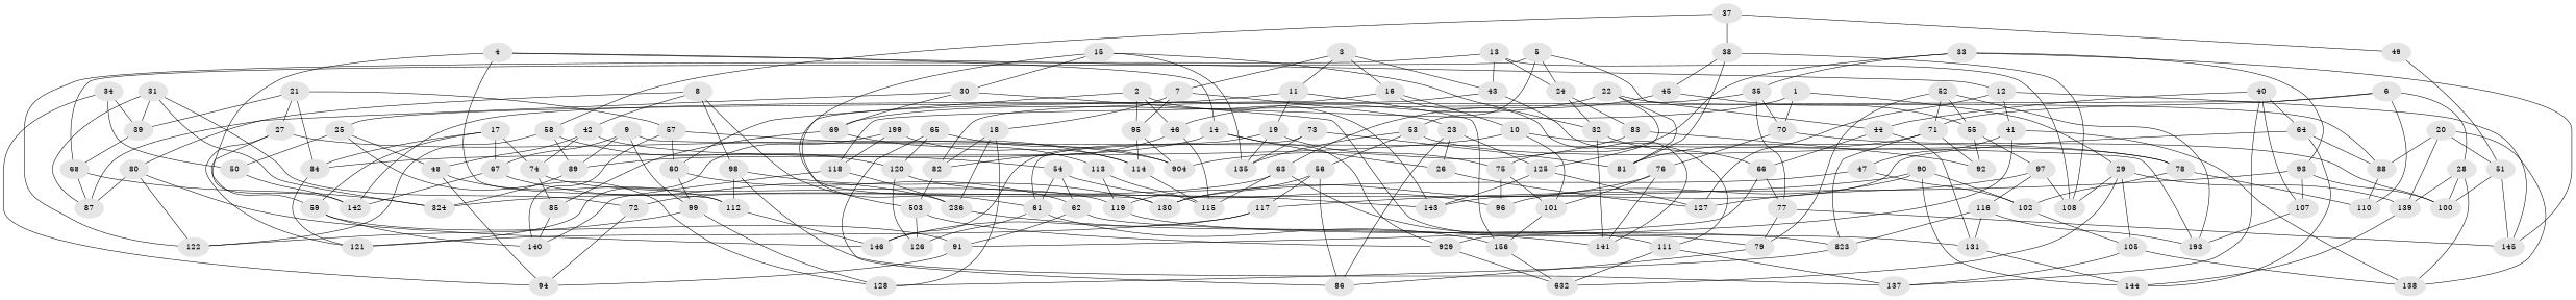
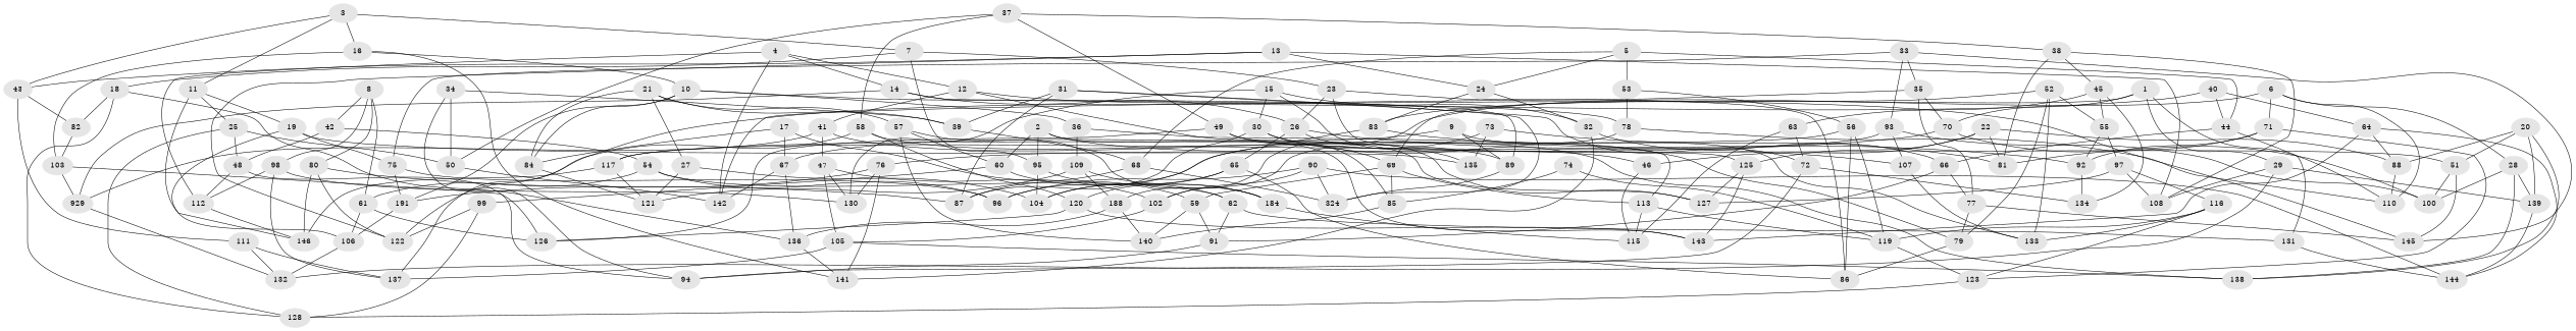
  graph {
    node [color=gray90 style=filled]
    1
    29
    69
    70
    110
    108
    139
-   132 [label=632]
+   132
    113
    85
    100
    76
    2
    46
    60
    95
    143
    82
    115
    99
    62
-   104 [label=904]
-   114
+   104
+   114 [label=184]
    3
    7
    11
    16
    43
    18
    23
    19
    25
-   106 [label=156]
+   106
    10
-   103 [label=503]
+   103
    141
    111
    4
    12
    14
    112
    142
    41
    127
    145
    89
    26
    n48 [label=929]
    146
    5
    24
    44
    53
    68
    32
    83
    66
    131
    78
    135
    56
    87
    n63 [label=324]
    6
    28
    71
-   118
+   118 [label=188]
    138
    81
    92
-   123 [label=823]
-   136 [label=236]
+   123
+   136
    140
    128
    125
    86
    8
    42
    61
    80
    98
    74
    48
    54
    126
    122
    130
    137
    9
    67
-   133 [label=193]
+   133
+   36
    84
-   101
-   109 [label=199]
+   101 [label=191]
+   109
    102
    121
    75
    50
    47
    13
    65
    15
    30
    79
    17
    59
    91
    119
    96
    20
    51
    88
    144
    21
    27
    39
    57
    22
    94
    120
    31
    72
+   134
    77
    33
    35
    93
    107
    117
    34
    37
    38
    49
    58
    45
    55
    63
    40
    64
    105
    97
    52
    116
    73
    90
    1 -- 29
    1 -- 69
    1 -- 70
+   1 -- 110
    29 -- 108
    29 -- 139
    29 -- 132
    69 -- 113
    69 -- 85
    70 -- 100
    70 -- 76
    139 -- 144
    113 -- 115
    113 -- 119
    85 -- 140
    76 -- 141
    76 -- 130
    76 -- 101
    2 -- 46
    2 -- 60
    2 -- 95
    2 -- 143
-   46 -- 82
    46 -- 115
    60 -- 99
    60 -- 62
    95 -- 104
    95 -- 114
    82 -- 103
    99 -- 128
    99 -- 122
    62 -- 131
    62 -- 91
    114 -- 115
    3 -- 7
    3 -- 11
    3 -- 16
    3 -- 43
    7 -- 95
    7 -- 18
    7 -- 23
    11 -- 19
    11 -- 25
    11 -- 106
    16 -- 10
    16 -- 103
    16 -- 141
    43 -- 82
    43 -- 111
    18 -- 82
    18 -- 136
    18 -- 128
    23 -- 26
    23 -- 125
    23 -- 86
    19 -- 146
    19 -- 135
    19 -- 75
    25 -- 128
    25 -- 48
    25 -- 50
    106 -- 132
    10 -- 78
+   10 -- 36
    10 -- 84
    10 -- 101
    103 -- n48
    103 -- 126
    111 -- 132
    111 -- 137
    4 -- 12
    4 -- 14
    4 -- 112
    4 -- 142
    12 -- 41
    12 -- 127
    12 -- 145
    14 -- 89
    14 -- 26
    14 -- n48
    112 -- 146
    41 -- n48
    41 -- 138
    41 -- 47
    89 -- n63
    26 -- 127
+   26 -- 65
    n48 -- 132
    5 -- 24
    5 -- 44
    5 -- 53
    5 -- 68
    24 -- 32
    24 -- 83
    44 -- 66
    44 -- 131
    53 -- 78
-   53 -- 135
    53 -- 56
    68 -- 87
    68 -- n63
    32 -- 141
    32 -- 66
    83 -- 104
    83 -- 92
    66 -- 91
    66 -- 77
    131 -- 144
    78 -- 110
    78 -- 102
    56 -- 86
    56 -- 119
    56 -- 117
    6 -- 110
    6 -- 28
    6 -- 71
    6 -- 118
    28 -- 139
    28 -- 100
    28 -- 138
    71 -- 81
    71 -- 92
    71 -- 123
    118 -- 136
    118 -- 140
+   92 -- 134
    123 -- 128
    136 -- 141
    125 -- 143
    125 -- 127
    8 -- 42
    8 -- 61
    8 -- 80
    8 -- 98
-   42 -- 74
    42 -- 48
    42 -- 54
    61 -- 106
    61 -- 126
    80 -- 146
    80 -- 87
    80 -- 122
    98 -- 112
    98 -- 130
    98 -- 137
    74 -- 85
    74 -- 119
    48 -- 112
    48 -- 94
    54 -- 62
    54 -- 61
    54 -- 96
-   9 -- 99
    9 -- 89
    9 -- 67
    9 -- 133
    67 -- 142
    67 -- 136
+   36 -- 113
+   36 -- 109
    84 -- 121
    101 -- 106
    109 -- 114
    109 -- 118
    109 -- 121
    102 -- 105
    75 -- 101
    75 -- 96
    50 -- 142
    47 -- 130
    47 -- 102
-   29 -- 105
+   47 -- 105
    13 -- 108
    13 -- 43
    13 -- 24
    13 -- 122
    65 -- 104
    65 -- 86
    65 -- 120
    15 -- 32
    15 -- 135
    15 -- 130
    15 -- 30
    30 -- 69
    30 -- 87
    30 -- 79
    79 -- 86
-   17 -- 74
    17 -- 67
    17 -- 84
    17 -- 59
    59 -- 140
    59 -- 91
    91 -- 94
    119 -- 123
    20 -- 139
    20 -- 138
    20 -- 51
    20 -- 88
    51 -- 100
    51 -- 145
    88 -- 110
    21 -- 84
    21 -- 27
    21 -- 39
    21 -- 57
    27 -- 104
    27 -- 121
-   27 -- 59
+   69 -- 59
    39 -- 68
    57 -- 60
    57 -- 114
    57 -- 140
    22 -- 46
    22 -- 81
    22 -- 125
    22 -- 88
    120 -- 143
    120 -- 126
    31 -- 87
    31 -- n63
    31 -- 39
    31 -- 72
    72 -- 94
+   72 -- 134
    77 -- 145
    77 -- 79
    33 -- 145
    33 -- 75
    33 -- 35
    33 -- 93
    35 -- 70
    35 -- 142
    35 -- 77
    93 -- 100
    93 -- 107
    93 -- 117
    107 -- 133
    117 -- 146
    117 -- 121
    34 -- 50
    34 -- 39
    34 -- 94
+   37 -- 50
    37 -- 38
    37 -- 49
    37 -- 58
    38 -- 108
    38 -- 81
    38 -- 45
+   49 -- 85
+   49 -- 126
    49 -- 51
    58 -- 89
    58 -- 122
    58 -- 120
+   45 -- 134
    45 -- 55
    45 -- 63
    55 -- 92
    55 -- 97
    63 -- 115
-   63 -- 111
    63 -- 72
    40 -- 44
    40 -- 137
-   40 -- 107
+   26 -- 107
    40 -- 64
    64 -- 143
    64 -- 88
    64 -- 144
    105 -- 138
    105 -- 137
    97 -- 108
    97 -- 127
    97 -- 116
-   52 -- 71
+   52 -- 83
    52 -- 133
    52 -- 79
    52 -- 55
-   116 -- 131
+   116 -- 119
    116 -- 123
    116 -- 133
    73 -- 135
    73 -- 81
-   73 -- 61
+   73 -- 96
    90 -- n63
    90 -- 102
    90 -- 96
    90 -- 144
  }
